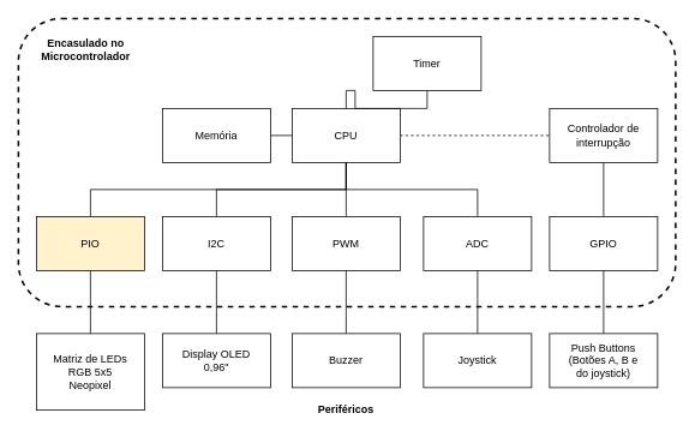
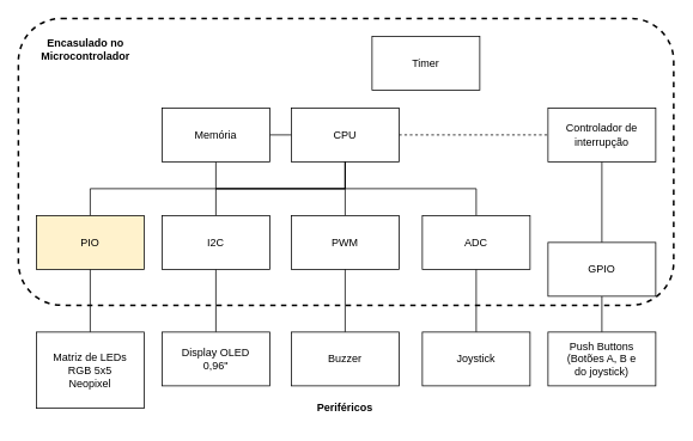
  <mxCell id="0" />
  <mxCell id="1" parent="0" />
  <mxCell id="2" value="" style="rounded=1;whiteSpace=wrap;html=1;dashed=1;strokeWidth=2;" vertex="1" parent="1"><mxGeometry x="20" y="20" width="730" height="320" as="geometry" /></mxCell>
  <mxCell id="3" style="edgeStyle=orthogonalEdgeStyle;rounded=0;orthogonalLoop=1;jettySize=auto;html=1;exitX=1;exitY=0.5;exitDx=0;exitDy=0;entryX=0;entryY=0.5;entryDx=0;entryDy=0;endArrow=none;endFill=0;dashed=1;" edge="1" parent="1" source="4" target="28"><mxGeometry relative="1" as="geometry" /></mxCell>
  <mxCell id="4" value="CPU" style="rounded=0;whiteSpace=wrap;html=1;" vertex="1" parent="1"><mxGeometry x="324" y="120" width="120" height="60" as="geometry" /></mxCell>
  <mxCell id="5" style="edgeStyle=orthogonalEdgeStyle;rounded=0;orthogonalLoop=1;jettySize=auto;html=1;exitX=0.5;exitY=0;exitDx=0;exitDy=0;entryX=0.5;entryY=1;entryDx=0;entryDy=0;endArrow=none;endFill=0;" edge="1" parent="1" source="6" target="18"><mxGeometry relative="1" as="geometry" /></mxCell>
  <mxCell id="6" value="Matriz de LEDs&lt;div&gt;RGB 5x5&lt;/div&gt;&lt;div&gt;Neopixel&lt;/div&gt;" style="rounded=0;whiteSpace=wrap;html=1;" vertex="1" parent="1"><mxGeometry x="40" y="370" width="120" height="85" as="geometry" /></mxCell>
  <mxCell id="7" style="edgeStyle=orthogonalEdgeStyle;rounded=0;orthogonalLoop=1;jettySize=auto;html=1;exitX=0.5;exitY=0;exitDx=0;exitDy=0;entryX=0.5;entryY=1;entryDx=0;entryDy=0;endArrow=none;endFill=0;" edge="1" parent="1" source="8" target="24"><mxGeometry relative="1" as="geometry" /></mxCell>
  <mxCell id="8" value="Display OLED&lt;div&gt;0,96&quot;&lt;/div&gt;" style="rounded=0;whiteSpace=wrap;html=1;" vertex="1" parent="1"><mxGeometry x="180" y="370" width="120" height="60" as="geometry" /></mxCell>
  <mxCell id="9" style="edgeStyle=orthogonalEdgeStyle;rounded=0;orthogonalLoop=1;jettySize=auto;html=1;exitX=0.5;exitY=0;exitDx=0;exitDy=0;entryX=0.5;entryY=1;entryDx=0;entryDy=0;endArrow=none;endFill=0;" edge="1" parent="1" source="10" target="29"><mxGeometry relative="1" as="geometry" /></mxCell>
  <mxCell id="10" value="Push Buttons&lt;div&gt;(Botões A, B e&lt;/div&gt;&lt;div&gt;do joystick)&lt;/div&gt;" style="rounded=0;whiteSpace=wrap;html=1;" vertex="1" parent="1"><mxGeometry x="610" y="370" width="120" height="60" as="geometry" /></mxCell>
  <mxCell id="11" style="edgeStyle=orthogonalEdgeStyle;rounded=0;orthogonalLoop=1;jettySize=auto;html=1;exitX=0.5;exitY=0;exitDx=0;exitDy=0;entryX=0.5;entryY=1;entryDx=0;entryDy=0;endArrow=none;endFill=0;" edge="1" parent="1" source="12" target="14"><mxGeometry relative="1" as="geometry" /></mxCell>
  <mxCell id="12" value="Joystick" style="rounded=0;whiteSpace=wrap;html=1;" vertex="1" parent="1"><mxGeometry x="470" y="370" width="120" height="60" as="geometry" /></mxCell>
  <mxCell id="13" style="edgeStyle=orthogonalEdgeStyle;rounded=0;orthogonalLoop=1;jettySize=auto;html=1;exitX=0.5;exitY=0;exitDx=0;exitDy=0;entryX=0.5;entryY=1;entryDx=0;entryDy=0;endArrow=none;endFill=0;" edge="1" parent="1" source="14" target="4"><mxGeometry relative="1" as="geometry" /></mxCell>
  <mxCell id="14" value="ADC" style="rounded=0;whiteSpace=wrap;html=1;" vertex="1" parent="1"><mxGeometry x="470" y="240" width="120" height="60" as="geometry" /></mxCell>
- <mxCell id="15" style="edgeStyle=orthogonalEdgeStyle;rounded=0;orthogonalLoop=1;jettySize=auto;html=1;exitX=0.5;exitY=1;exitDx=0;exitDy=0;entryX=0.5;entryY=0;entryDx=0;entryDy=0;endArrow=none;endFill=0;" edge="1" parent="1" source="16" target="4"><mxGeometry relative="1" as="geometry" /></mxCell>
  <mxCell id="16" value="Timer" style="rounded=0;whiteSpace=wrap;html=1;" vertex="1" parent="1"><mxGeometry x="414" y="40" width="120" height="60" as="geometry" /></mxCell>
  <mxCell id="17" style="edgeStyle=orthogonalEdgeStyle;rounded=0;orthogonalLoop=1;jettySize=auto;html=1;exitX=0.5;exitY=0;exitDx=0;exitDy=0;entryX=0.5;entryY=1;entryDx=0;entryDy=0;endArrow=none;endFill=0;" edge="1" parent="1" source="18" target="4"><mxGeometry relative="1" as="geometry"><Array as="points"><mxPoint x="100" y="210" /><mxPoint x="384" y="210" /></Array></mxGeometry></mxCell>
  <mxCell id="18" value="PIO" style="rounded=0;whiteSpace=wrap;html=1;fillColor=#fff2cc;" vertex="1" parent="1"><mxGeometry x="40" y="240" width="120" height="60" as="geometry" /></mxCell>
- <mxCell id="19" style="edgeStyle=orthogonalEdgeStyle;rounded=0;orthogonalLoop=1;jettySize=auto;html=1;exitX=0.5;exitY=0;exitDx=0;exitDy=0;entryX=0.5;entryY=1;entryDx=0;entryDy=0;endArrow=none;endFill=0;" edge="1" parent="1" source="20" target="4"><mxGeometry relative="1" as="geometry" /></mxCell>
+ <mxCell id="19" style="edgeStyle=orthogonalEdgeStyle;rounded=0;orthogonalLoop=1;jettySize=auto;html=1;exitX=0.5;exitY=0;exitDx=0;exitDy=0;endArrow=none;endFill=0;" edge="1" parent="1" source="20" target="26"><mxGeometry relative="1" as="geometry" /></mxCell>
  <mxCell id="20" value="PWM" style="rounded=0;whiteSpace=wrap;html=1;" vertex="1" parent="1"><mxGeometry x="324" y="240" width="120" height="60" as="geometry" /></mxCell>
  <mxCell id="21" style="edgeStyle=orthogonalEdgeStyle;rounded=0;orthogonalLoop=1;jettySize=auto;html=1;exitX=0.5;exitY=0;exitDx=0;exitDy=0;entryX=0.5;entryY=1;entryDx=0;entryDy=0;endArrow=none;endFill=0;" edge="1" parent="1" source="22" target="20"><mxGeometry relative="1" as="geometry" /></mxCell>
  <mxCell id="22" value="Buzzer" style="rounded=0;whiteSpace=wrap;html=1;" vertex="1" parent="1"><mxGeometry x="324" y="370" width="120" height="60" as="geometry" /></mxCell>
  <mxCell id="23" style="edgeStyle=orthogonalEdgeStyle;rounded=0;orthogonalLoop=1;jettySize=auto;html=1;exitX=0.5;exitY=0;exitDx=0;exitDy=0;entryX=0.5;entryY=1;entryDx=0;entryDy=0;endArrow=none;endFill=0;" edge="1" parent="1" source="24" target="4"><mxGeometry relative="1" as="geometry" /></mxCell>
  <mxCell id="24" value="I2C" style="rounded=0;whiteSpace=wrap;html=1;" vertex="1" parent="1"><mxGeometry x="180" y="240" width="120" height="60" as="geometry" /></mxCell>
  <mxCell id="25" style="edgeStyle=orthogonalEdgeStyle;rounded=0;orthogonalLoop=1;jettySize=auto;html=1;exitX=1;exitY=0.5;exitDx=0;exitDy=0;entryX=0;entryY=0.5;entryDx=0;entryDy=0;endArrow=none;endFill=0;" edge="1" parent="1" source="26" target="4"><mxGeometry relative="1" as="geometry" /></mxCell>
  <mxCell id="26" value="Memória" style="rounded=0;whiteSpace=wrap;html=1;" vertex="1" parent="1"><mxGeometry x="180" y="120" width="120" height="60" as="geometry" /></mxCell>
  <mxCell id="27" style="edgeStyle=orthogonalEdgeStyle;rounded=0;orthogonalLoop=1;jettySize=auto;html=1;exitX=0.5;exitY=1;exitDx=0;exitDy=0;entryX=0.5;entryY=0;entryDx=0;entryDy=0;endArrow=none;endFill=0;" edge="1" parent="1" source="28" target="29"><mxGeometry relative="1" as="geometry" /></mxCell>
  <mxCell id="28" value="Controlador de interrupção" style="rounded=0;whiteSpace=wrap;html=1;" vertex="1" parent="1"><mxGeometry x="610" y="120" width="120" height="60" as="geometry" /></mxCell>
- <mxCell id="29" value="GPIO" style="rounded=0;whiteSpace=wrap;html=1;" vertex="1" parent="1"><mxGeometry x="610" y="240" width="120" height="60" as="geometry" /></mxCell>
+ <mxCell id="29" value="GPIO" style="rounded=0;whiteSpace=wrap;html=1;" vertex="1" parent="1"><mxGeometry x="610" y="270" width="120" height="60" as="geometry" /></mxCell>
  <mxCell id="30" value="&lt;b&gt;Periféricos&lt;/b&gt;" style="text;html=1;align=center;verticalAlign=middle;whiteSpace=wrap;rounded=0;" vertex="1" parent="1"><mxGeometry x="354" y="440" width="60" height="30" as="geometry" /></mxCell>
  <mxCell id="31" value="&lt;b&gt;Encasulado no Microcontrolador&lt;/b&gt;" style="text;html=1;align=center;verticalAlign=middle;whiteSpace=wrap;rounded=0;" vertex="1" parent="1"><mxGeometry x="40" y="40" width="110" height="30" as="geometry" /></mxCell>
